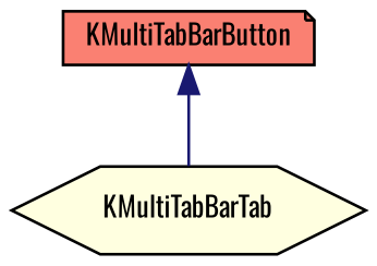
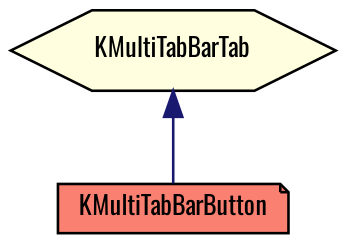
  digraph {
    fontname=Oswald
    node [color=black fontname=Oswald fontsize=10 style=filled]
    n1 [fillcolor=salmon fontcolor=black height=0.2 label=KMultiTabBarButton shape=note width=0.4]
    n2 [fillcolor=lightyellow height=0.2 label=KMultiTabBarTab shape=hexagon width=0.4]
-   n1 -> n2 [color=midnightblue dir=back fontname=Oswald fontsize=10 labelfontname=Helvetica labelfontsize=10 style=solid]
+   n2 -> n1 [color=midnightblue dir=back fontname=Oswald fontsize=10 labelfontname=Helvetica labelfontsize=10 style=solid]
  }
